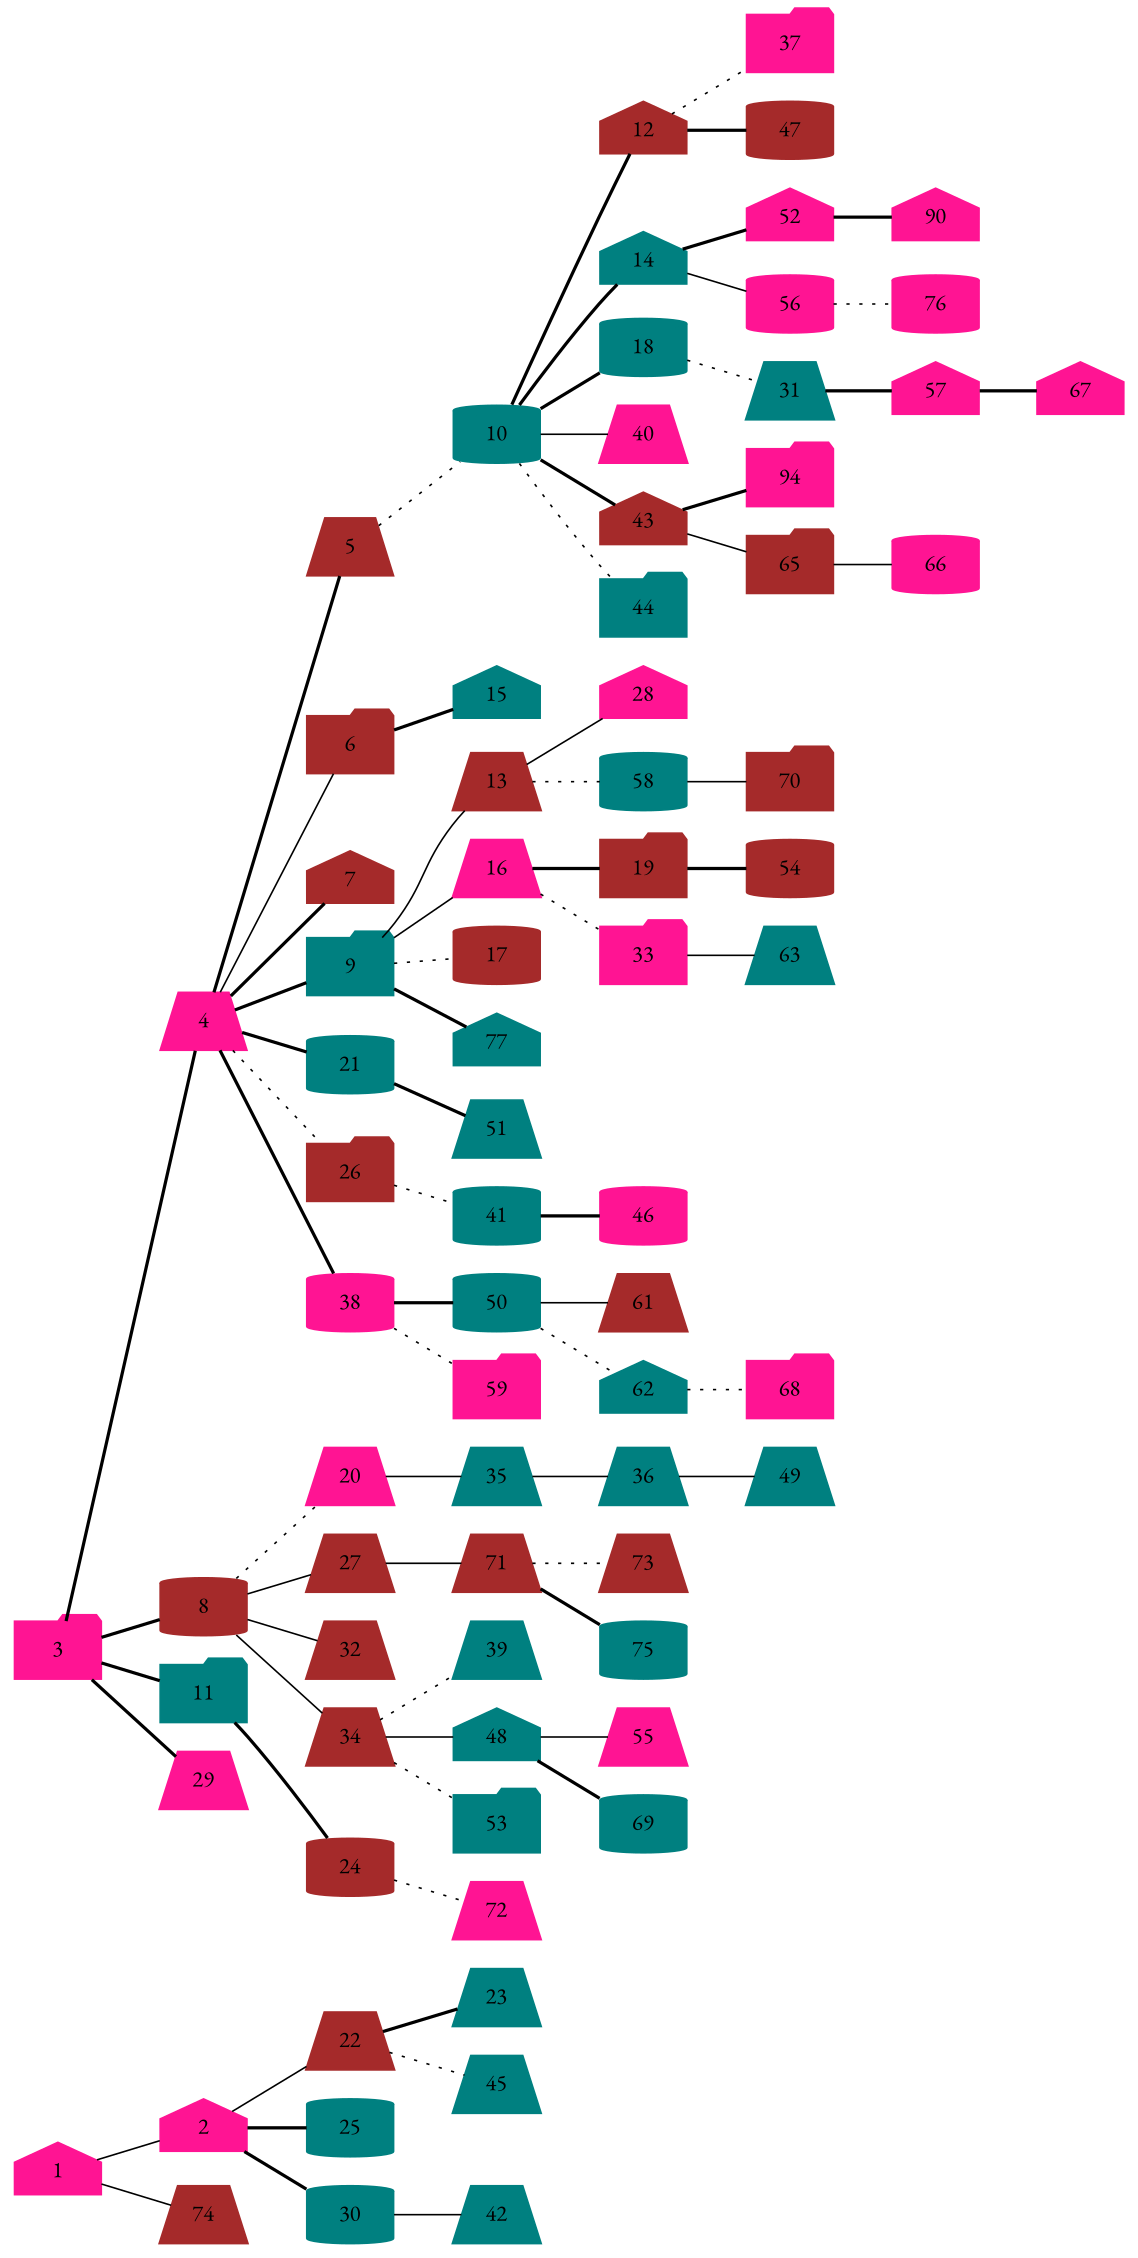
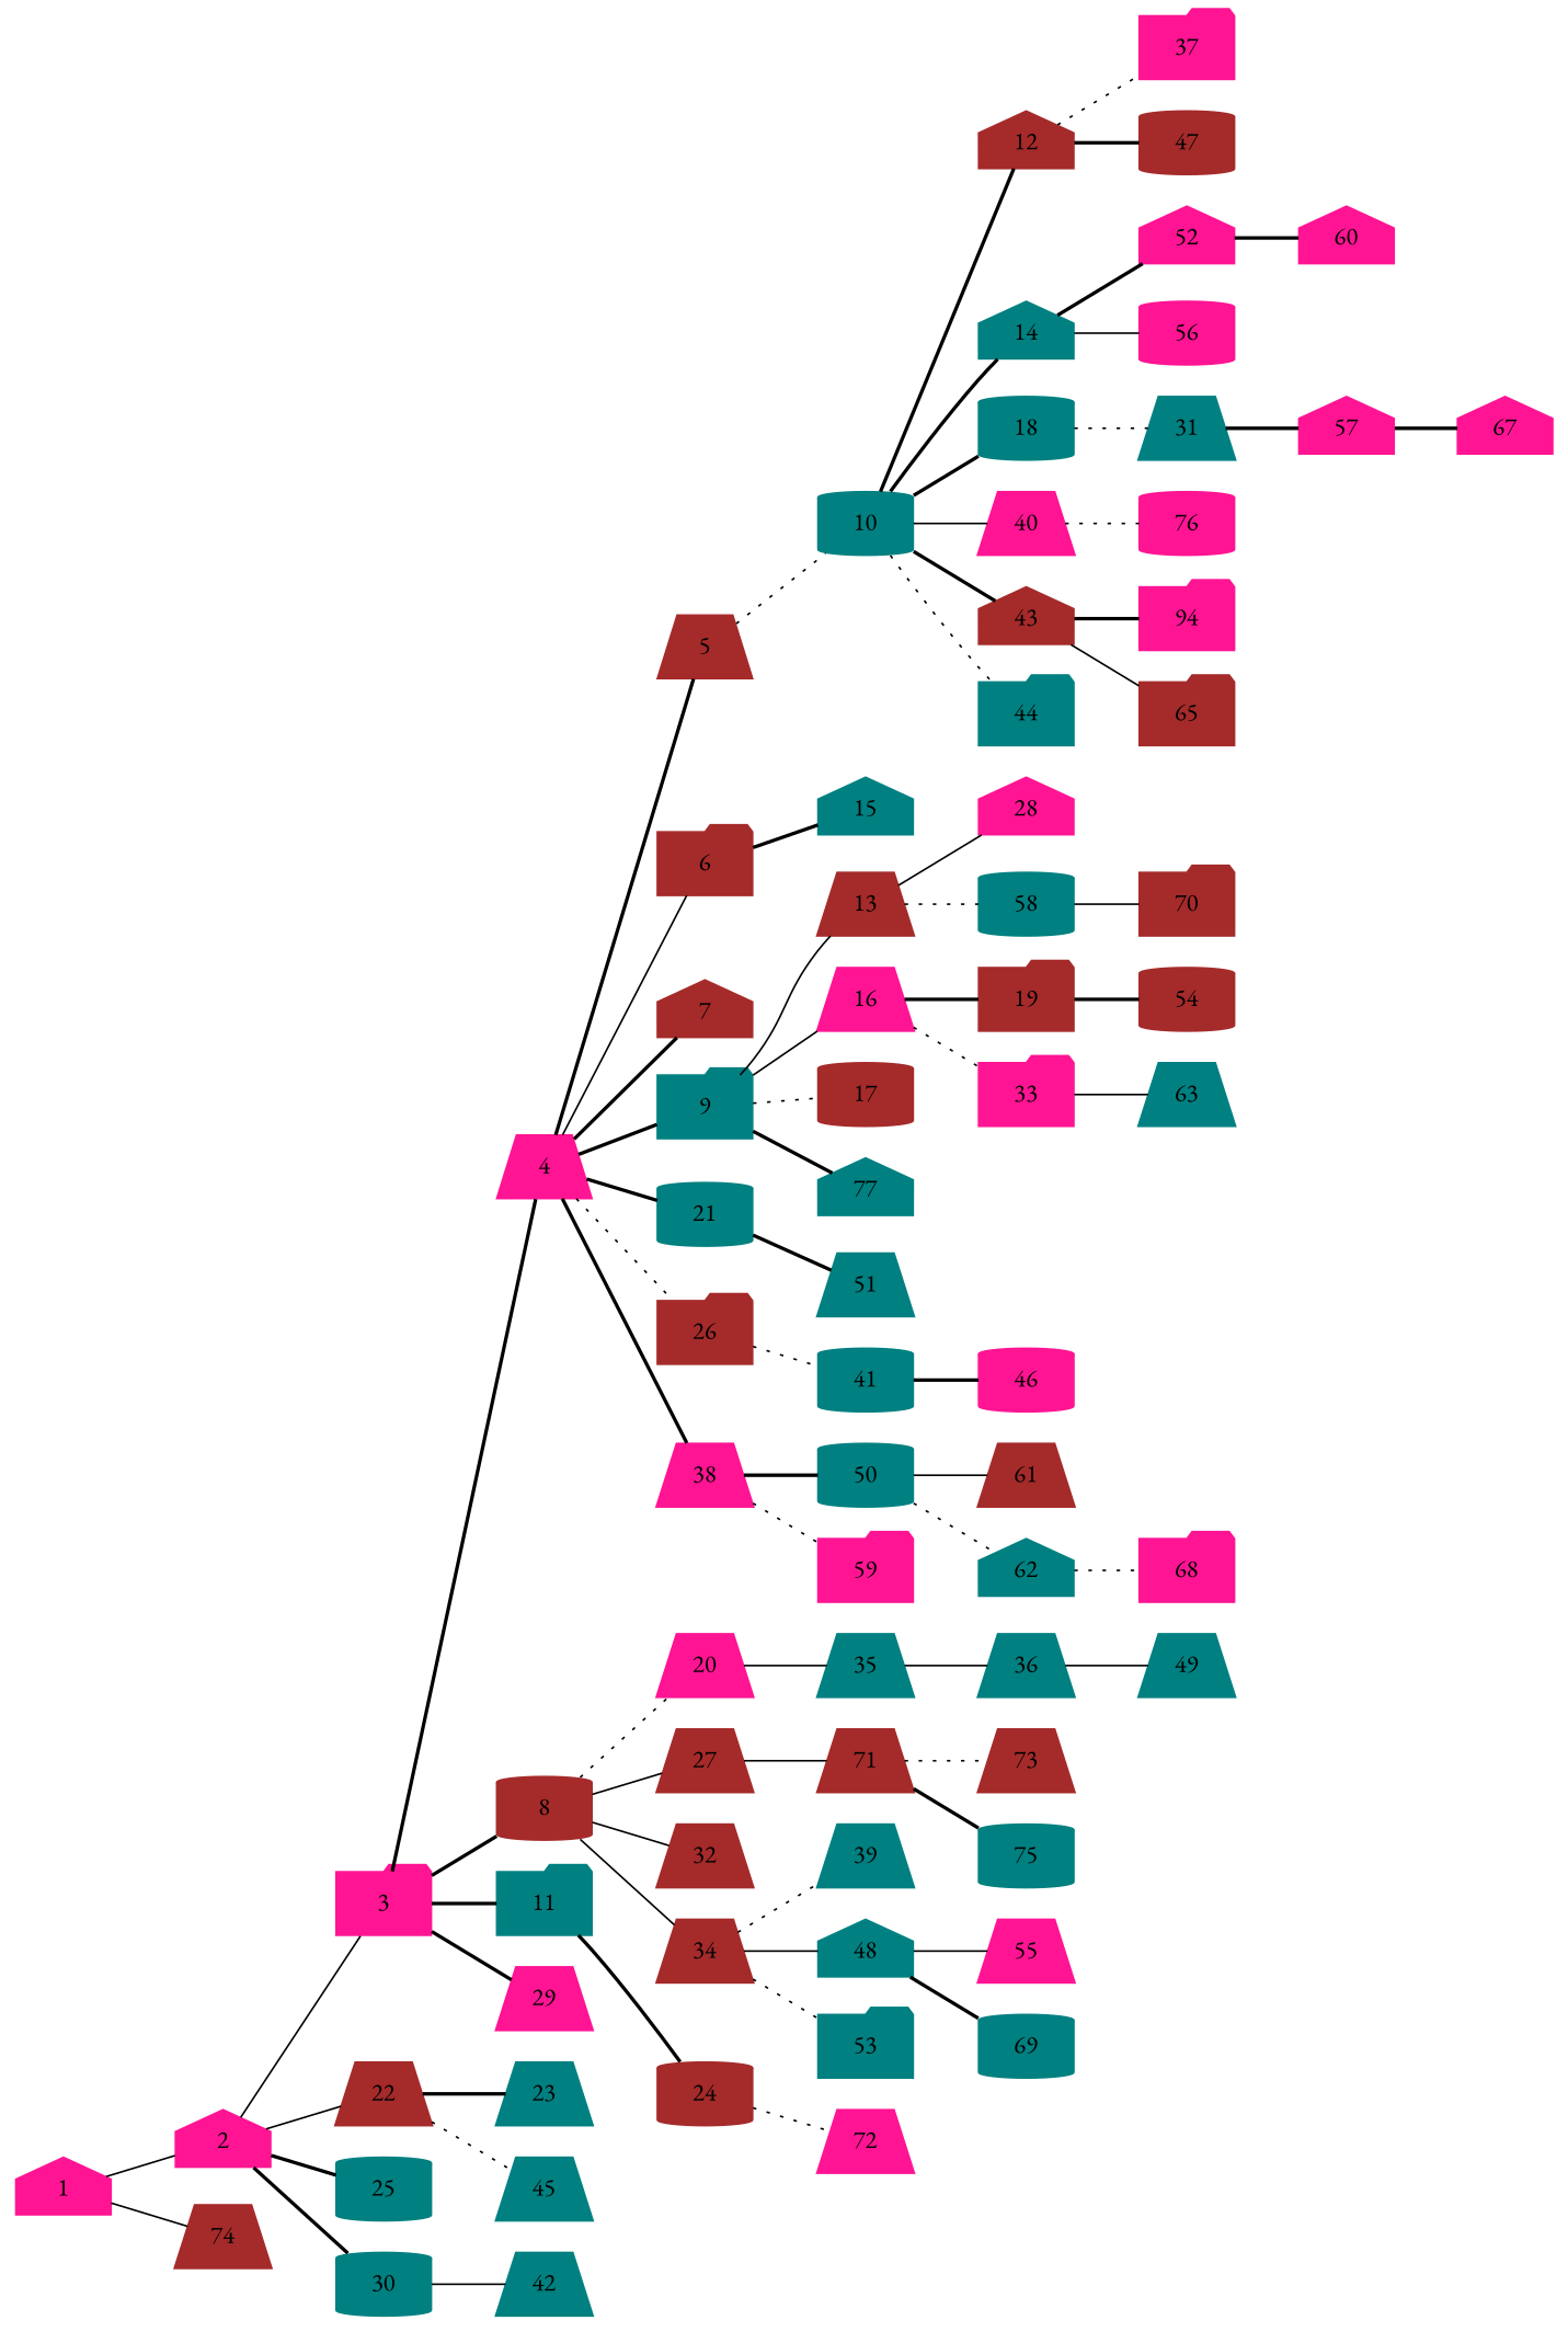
  graph {
    fontname="EB Garamond"
    rankdir=LR
    node [color=teal fontname="EB Garamond" shape=trapezium style=filled]
    edge [fontname="EB Garamond" style=bold]
    1 [color=deeppink shape=house]
    2 [color=deeppink shape=house]
    74 [color=brown]
    3 [color=deeppink shape=folder]
    22 [color=brown]
    25 [shape=cylinder]
    30 [shape=cylinder]
    4 [color=deeppink]
    8 [color=brown shape=cylinder]
    11 [shape=folder]
    29 [color=deeppink]
    23
    45
    42
    5 [color=brown]
    6 [color=brown shape=folder]
    7 [color=brown shape=house]
    9 [shape=folder]
    21 [shape=cylinder]
    26 [color=brown shape=folder]
-   38 [color=deeppink shape=cylinder]
+   38 [color=deeppink]
    20 [color=deeppink]
    27 [color=brown]
    32 [color=brown]
    34 [color=brown]
    24 [color=brown shape=cylinder]
    10 [shape=cylinder]
    15 [shape=house]
    13 [color=brown]
    16 [color=deeppink]
    17 [color=brown shape=cylinder]
    77 [shape=house]
    51
    41 [shape=cylinder]
    50 [shape=cylinder]
    59 [color=deeppink shape=folder]
    12 [color=brown shape=house]
    14 [shape=house]
    18 [shape=cylinder]
    40 [color=deeppink]
    43 [color=brown shape=house]
    44 [shape=folder]
    35
    71 [color=brown]
    39
    48 [shape=house]
    53 [shape=folder]
    28 [color=deeppink shape=house]
    58 [shape=cylinder]
    19 [color=brown shape=folder]
    33 [color=deeppink shape=folder]
    37 [color=deeppink shape=folder]
    47 [color=brown shape=cylinder]
    52 [color=deeppink shape=house]
    56 [color=deeppink shape=cylinder]
    31
    76 [color=deeppink shape=cylinder]
    n58 [color=deeppink label=94 shape=folder]
    65 [color=brown shape=folder]
    72 [color=deeppink]
    70 [color=brown shape=folder]
-   60 [color=deeppink shape=house label=90]
+   60 [color=deeppink shape=house]
    54 [color=brown shape=cylinder]
    63
    57 [color=deeppink shape=house]
    36
    46 [color=deeppink shape=cylinder]
    73 [color=brown]
    75 [shape=cylinder]
    67 [color=deeppink shape=house]
    55 [color=deeppink]
    69 [shape=cylinder]
    49
    61 [color=brown]
    62 [shape=house]
-   66 [color=deeppink shape=cylinder]
    68 [color=deeppink shape=folder]
    1 -- 2 [style=solid]
    1 -- 74 [style=solid]
+   2 -- 3 [style=solid]
    2 -- 22 [style=solid]
    2 -- 25
    2 -- 30
    3 -- 4
    3 -- 8
    3 -- 11
    3 -- 29
    22 -- 23
    22 -- 45 [style=dotted]
    30 -- 42 [style=solid]
    4 -- 5
    4 -- 6 [style=solid]
    4 -- 7
    4 -- 9
    4 -- 21
    4 -- 26 [style=dotted]
    4 -- 38
    8 -- 20 [style=dotted]
    8 -- 27 [style=solid]
    8 -- 32 [style=solid]
    8 -- 34 [style=solid]
    11 -- 24
    5 -- 10 [style=dotted]
    6 -- 15
    9 -- 13 [style=solid]
    9 -- 16 [style=solid]
    9 -- 17 [style=dotted]
    9 -- 77
    21 -- 51
    26 -- 41 [style=dotted]
    38 -- 50
    38 -- 59 [style=dotted]
    20 -- 35 [style=solid]
    27 -- 71 [style=solid]
    34 -- 39 [style=dotted]
    34 -- 48 [style=solid]
    34 -- 53 [style=dotted]
    24 -- 72 [style=dotted]
    10 -- 12
    10 -- 14
    10 -- 18
    10 -- 40 [style=solid]
    10 -- 43
    10 -- 44 [style=dotted]
    13 -- 28 [style=solid]
    13 -- 58 [style=dotted]
    16 -- 19
    16 -- 33 [style=dotted]
    41 -- 46
    50 -- 61 [style=solid]
    50 -- 62 [style=dotted]
    12 -- 37 [style=dotted]
    12 -- 47
    14 -- 52
    14 -- 56 [style=solid]
    18 -- 31 [style=dotted]
-   56 -- 76 [style=dotted]
+   40 -- 76 [style=dotted]
    43 -- n58
    43 -- 65 [style=solid]
    35 -- 36 [style=solid]
    71 -- 73 [style=dotted]
    71 -- 75
    48 -- 55 [style=solid]
    48 -- 69
    58 -- 70 [style=solid]
    19 -- 54
    33 -- 63 [style=solid]
    52 -- 60
    31 -- 57
-   65 -- 66 [style=solid]
    57 -- 67
    36 -- 49 [style=solid]
    62 -- 68 [style=dotted]
  }
